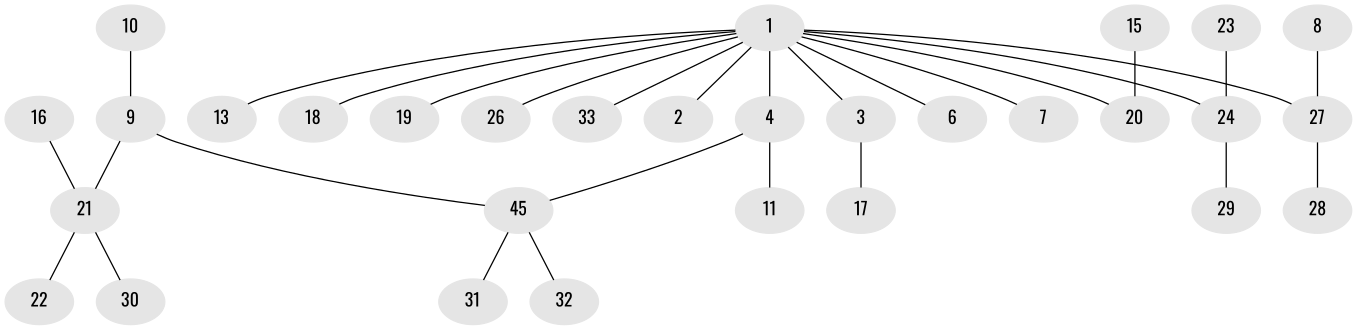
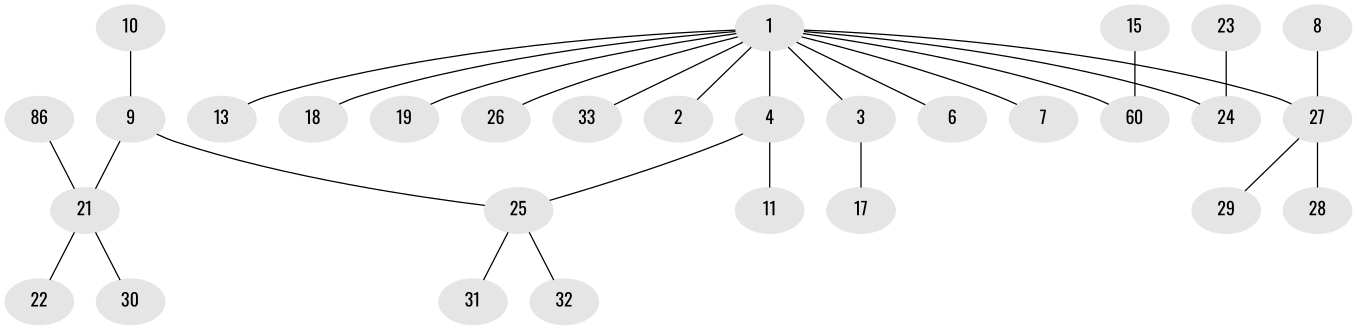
  graph {
    fontname=Oswald
    node [color=gray90 fontname=Oswald style=filled]
    edge [fontname=Oswald weight=1.0]
    1
    2
    3
    4
    6
    7
    13
    18
    19
-   20
+   20 [label=60]
    24
    26
    27
    33
    17
    11
-   25 [label=45]
+   25
    29
    28
    31
    32
    8
    9
    21
    22
    30
    10
    15
-   16
+   16 [label=86]
    23
    1 -- 2
    1 -- 3
    1 -- 4
    1 -- 6
    1 -- 7
    1 -- 13
    1 -- 18
    1 -- 19
    1 -- 20
    1 -- 24
    1 -- 26
    1 -- 27
    1 -- 33
    3 -- 17
    4 -- 11
    4 -- 25
-   24 -- 29
+   27 -- 29
    27 -- 28
    25 -- 31
    25 -- 32
    8 -- 27
    9 -- 25
    9 -- 21
    21 -- 22
    21 -- 30
    10 -- 9
    15 -- 20
    16 -- 21
    23 -- 24
  }
